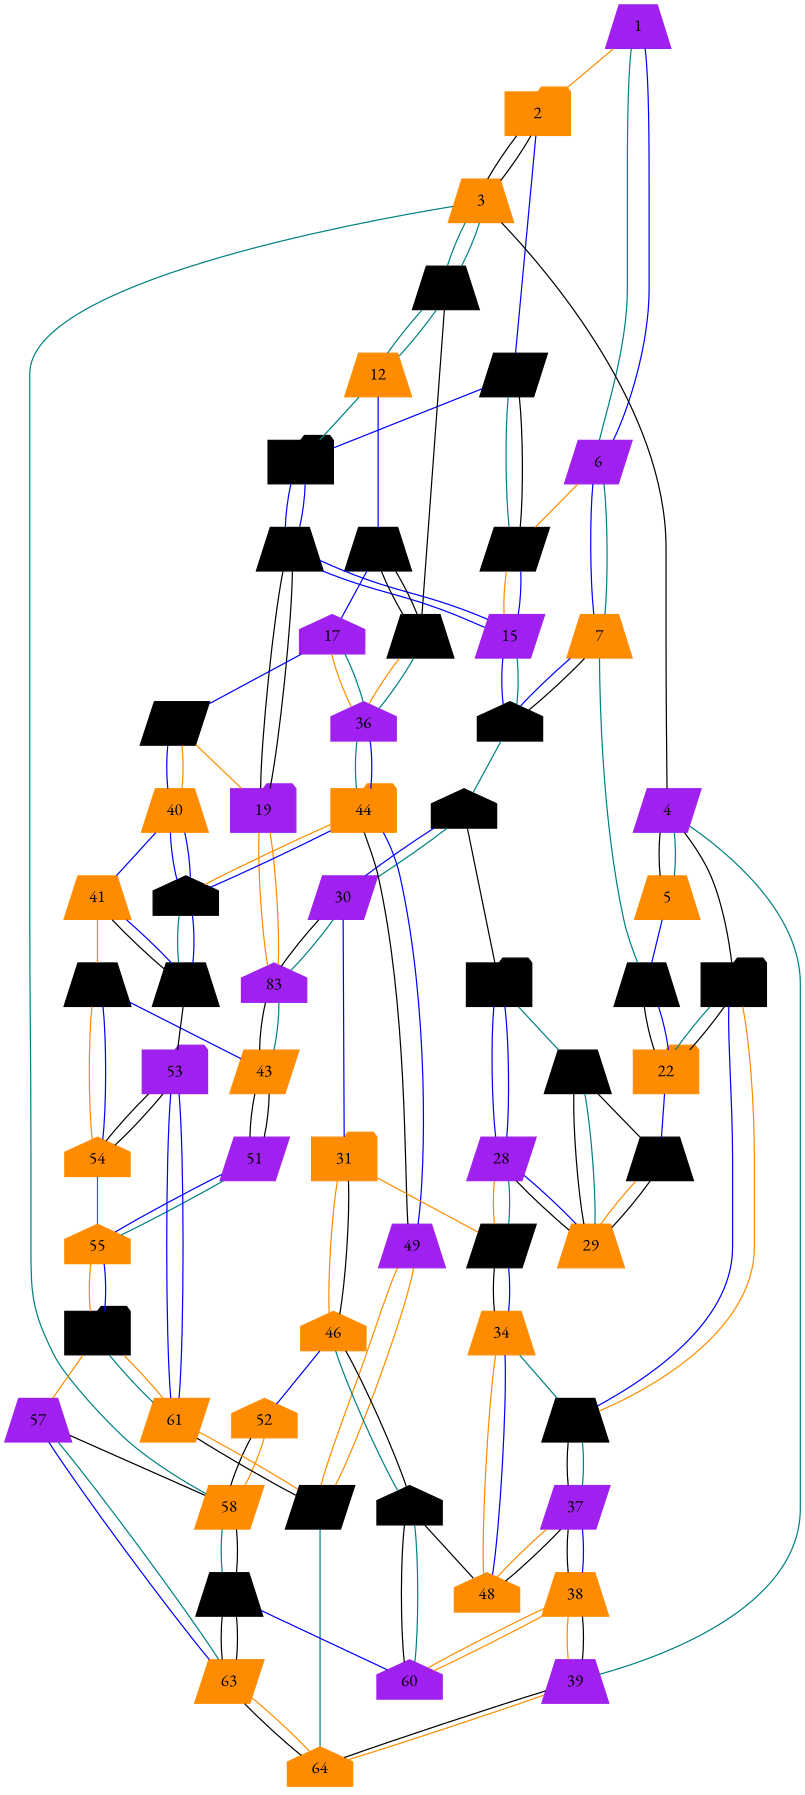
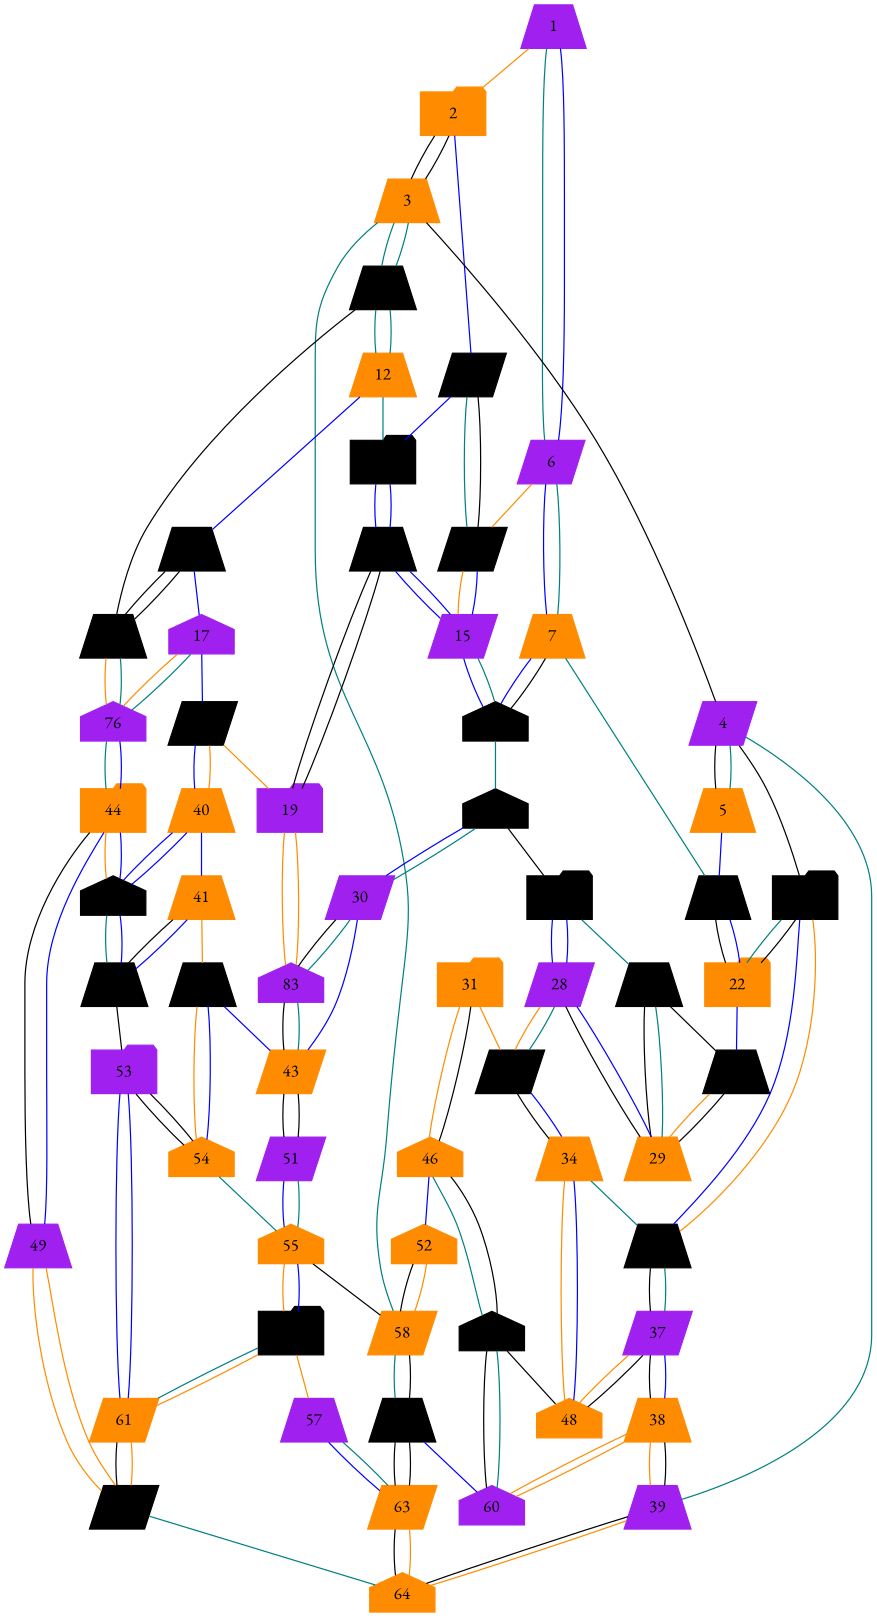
  graph {
    fontname="EB Garamond"
    node [color=black fontname="EB Garamond" shape=trapezium style=filled]
    edge [color=black fontname="EB Garamond"]
    1 [color=purple]
    2 [color=darkorange shape=folder]
    6 [color=purple shape=parallelogram]
    3 [color=darkorange]
    9 [shape=parallelogram]
    7 [color=darkorange]
    10 [shape=parallelogram]
    4 [color=purple shape=parallelogram]
    11
    58 [color=darkorange shape=parallelogram]
    13 [shape=folder]
    5 [color=darkorange]
    21 [shape=folder]
    39 [color=purple]
    12 [color=darkorange]
    23
    49 [color=purple]
    62 [shape=parallelogram]
    8
    22 [color=darkorange shape=folder]
    35
    64 [color=darkorange shape=house]
    20 [shape=house]
    15 [color=purple shape=parallelogram]
    24 [shape=house]
    27
    14
    16
-   36 [color=purple shape=house]
+   36 [color=purple shape=house label=76]
    17 [color=purple shape=house]
    19 [color=purple shape=folder]
    n32 [color=purple label=83 shape=house]
    18 [shape=parallelogram]
    40 [color=darkorange]
    44 [color=darkorange shape=folder]
    41 [color=darkorange]
    45 [shape=house]
    43 [color=darkorange shape=parallelogram]
    25 [shape=folder]
    30 [color=purple shape=parallelogram]
    37 [color=purple shape=parallelogram]
    29 [color=darkorange]
    26
    28 [color=purple shape=parallelogram]
    31 [color=darkorange shape=folder]
    32 [shape=parallelogram]
    34 [color=darkorange]
    46 [color=darkorange shape=house]
    47 [shape=house]
    52 [color=darkorange shape=house]
    48 [color=darkorange shape=house]
    51 [color=purple shape=parallelogram]
    38 [color=darkorange]
    60 [color=purple shape=house]
    42
    50
    54 [color=darkorange shape=house]
    53 [color=purple shape=folder]
    55 [color=darkorange shape=house]
    61 [color=darkorange shape=parallelogram]
    56 [shape=folder]
    59
    57 [color=purple]
    63 [color=darkorange shape=parallelogram]
    1 -- 2 [color=darkorange]
    1 -- 6 [color=teal]
    1 -- 6 [color=blue]
    2 -- 3
    2 -- 3
    2 -- 9 [color=blue]
    6 -- 7 [color=blue]
    6 -- 7 [color=teal]
    6 -- 10 [color=darkorange]
    3 -- 4
    3 -- 11 [color=teal]
    3 -- 11 [color=teal]
    3 -- 58 [color=teal]
    9 -- 10 [color=teal]
    9 -- 10
    9 -- 13 [color=blue]
    7 -- 8 [color=teal]
    7 -- 20 [color=blue]
    7 -- 20
    10 -- 15 [color=darkorange]
    10 -- 15 [color=blue]
    4 -- 5
    4 -- 5 [color=teal]
    4 -- 21
    4 -- 39 [color=teal]
    11 -- 12 [color=teal]
    11 -- 12 [color=teal]
    11 -- 23
    58 -- 59 [color=teal]
    58 -- 59
    13 -- 14 [color=blue]
    13 -- 14 [color=blue]
    5 -- 8 [color=blue]
    21 -- 22 [color=teal]
    21 -- 22
    21 -- 35 [color=blue]
    21 -- 35 [color=darkorange]
    39 -- 64
    39 -- 64 [color=darkorange]
    12 -- 13 [color=teal]
    12 -- 16 [color=blue]
    23 -- 36 [color=darkorange]
    23 -- 36 [color=teal]
    49 -- 62 [color=darkorange]
    49 -- 62 [color=darkorange]
    62 -- 64 [color=teal]
    8 -- 22
    8 -- 22 [color=blue]
    22 -- 27 [color=blue]
    35 -- 37
    35 -- 37 [color=teal]
    20 -- 24 [color=teal]
    15 -- 20 [color=blue]
    15 -- 20 [color=teal]
    24 -- 25
    24 -- 30 [color=blue]
    24 -- 30 [color=teal]
    27 -- 29 [color=darkorange]
    27 -- 29
    14 -- 15 [color=blue]
    14 -- 15 [color=blue]
    14 -- 19
    14 -- 19
    16 -- 23
    16 -- 23
    16 -- 17 [color=blue]
    36 -- 44 [color=teal]
    36 -- 44 [color=blue]
    17 -- 36 [color=darkorange]
    17 -- 36 [color=teal]
    17 -- 18 [color=blue]
    19 -- n32 [color=darkorange]
    19 -- n32 [color=darkorange]
    n32 -- 43
    n32 -- 43 [color=teal]
    18 -- 19 [color=darkorange]
    18 -- 40 [color=blue]
    18 -- 40 [color=darkorange]
    40 -- 41 [color=blue]
    40 -- 45 [color=blue]
    40 -- 45 [color=blue]
    44 -- 49
    44 -- 49 [color=blue]
    44 -- 45 [color=darkorange]
    44 -- 45 [color=blue]
    41 -- 42 [color=darkorange]
    41 -- 50
    41 -- 50 [color=blue]
    45 -- 50 [color=teal]
    45 -- 50 [color=blue]
    43 -- 51
    43 -- 51
    25 -- 26 [color=teal]
    25 -- 28 [color=blue]
    25 -- 28 [color=blue]
    30 -- n32
    30 -- n32 [color=teal]
-   30 -- 31 [color=blue]
+   30 -- 43 [color=blue]
    37 -- 48 [color=darkorange]
    37 -- 48
    37 -- 38
    37 -- 38 [color=blue]
    26 -- 27
    26 -- 29
    26 -- 29 [color=teal]
    28 -- 29
    28 -- 29 [color=blue]
    28 -- 32 [color=darkorange]
    28 -- 32 [color=teal]
    31 -- 32 [color=darkorange]
    31 -- 46 [color=darkorange]
    31 -- 46
    32 -- 34
    32 -- 34 [color=blue]
    34 -- 35 [color=teal]
    34 -- 48 [color=darkorange]
    34 -- 48 [color=blue]
    46 -- 47 [color=teal]
    46 -- 47
    46 -- 52 [color=blue]
    47 -- 48
    47 -- 60
    47 -- 60 [color=teal]
    52 -- 58
    52 -- 58 [color=darkorange]
    51 -- 55 [color=blue]
    51 -- 55 [color=teal]
    38 -- 39 [color=darkorange]
    38 -- 39
    38 -- 60 [color=darkorange]
    38 -- 60 [color=darkorange]
    42 -- 43 [color=blue]
    42 -- 54 [color=darkorange]
    42 -- 54 [color=blue]
    50 -- 53
    54 -- 55 [color=teal]
    53 -- 54
    53 -- 54
    53 -- 61 [color=blue]
    53 -- 61 [color=blue]
    55 -- 56 [color=darkorange]
    55 -- 56 [color=blue]
    61 -- 62
    61 -- 62 [color=darkorange]
    56 -- 61 [color=teal]
    56 -- 61 [color=darkorange]
    56 -- 57 [color=darkorange]
    59 -- 60 [color=blue]
    59 -- 63
    59 -- 63
-   57 -- 58
+   55 -- 58
    57 -- 63 [color=blue]
    57 -- 63 [color=teal]
    63 -- 64
    63 -- 64 [color=darkorange]
  }
